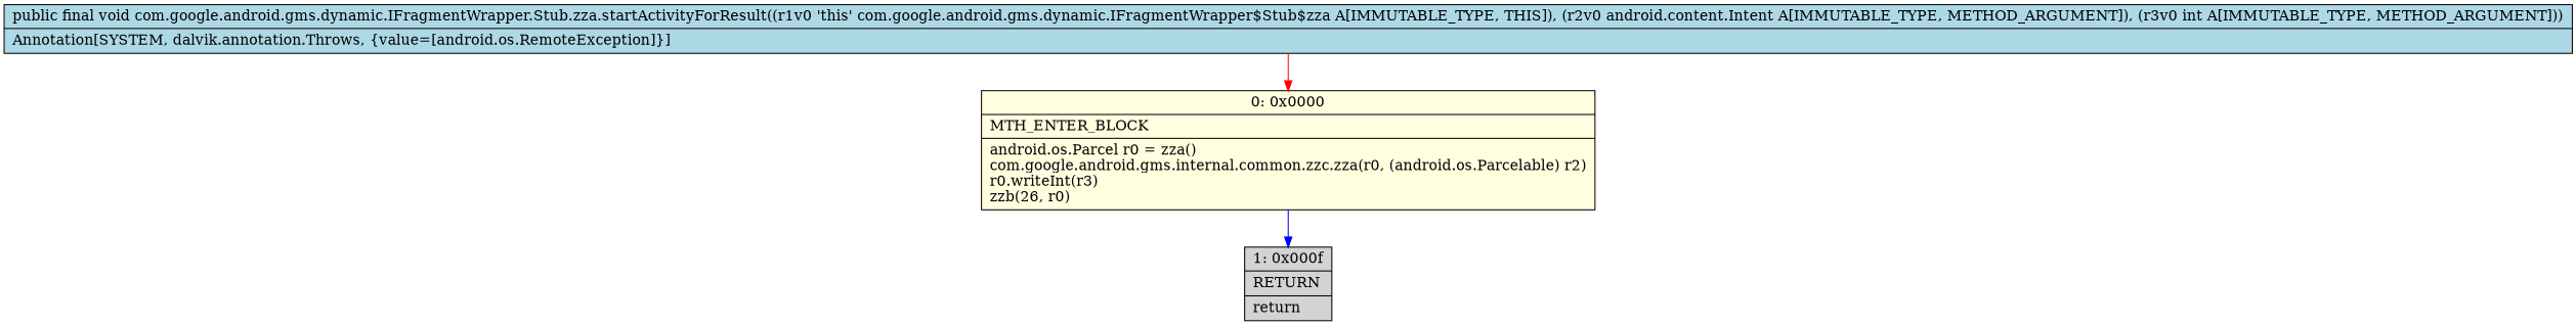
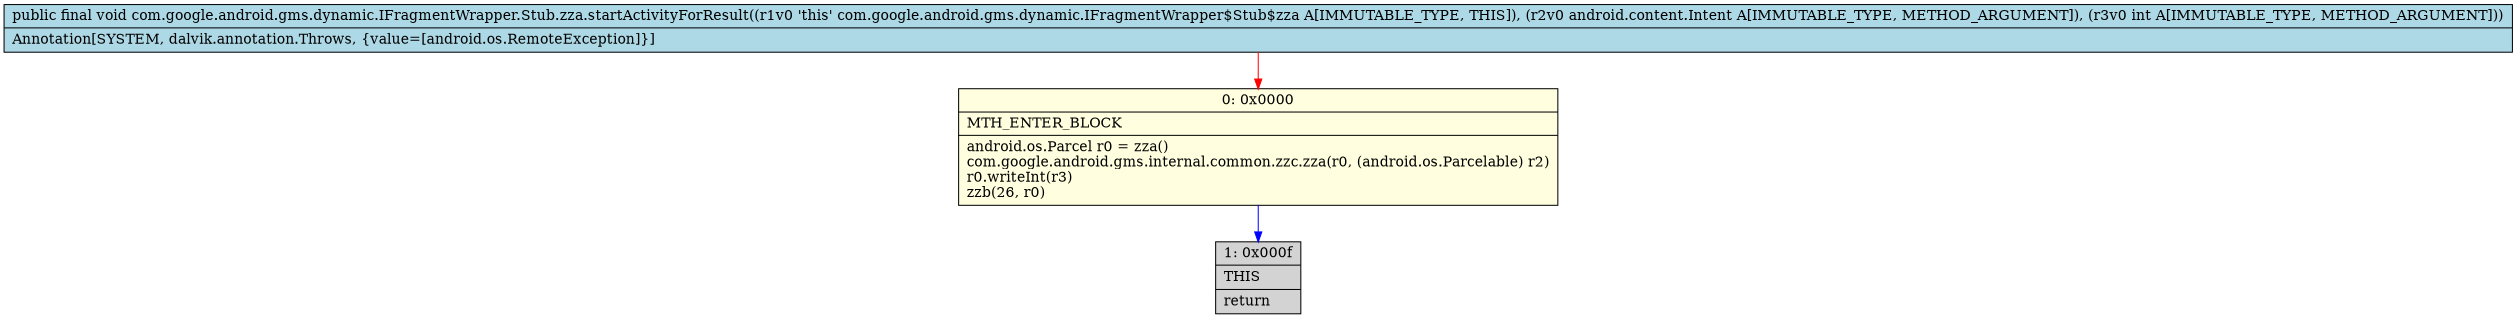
  digraph {
    node [shape=record style=filled]
    n1 [label="{0\:\ 0x0000|MTH_ENTER_BLOCK\l|android.os.Parcel r0 = zza()\lcom.google.android.gms.internal.common.zzc.zza(r0, (android.os.Parcelable) r2)\lr0.writeInt(r3)\lzzb(26, r0)\l}" fillcolor=lightyellow]
-   n2 [label="{1\:\ 0x000f|RETURN\l|return\l}" fillcolor=lightgrey]
+   n2 [label="{1\:\ 0x000f|THIS\l|return\l}" fillcolor=lightgrey]
    n3 [label="{public final void com.google.android.gms.dynamic.IFragmentWrapper.Stub.zza.startActivityForResult((r1v0 'this' com.google.android.gms.dynamic.IFragmentWrapper$Stub$zza A[IMMUTABLE_TYPE, THIS]), (r2v0 android.content.Intent A[IMMUTABLE_TYPE, METHOD_ARGUMENT]), (r3v0 int A[IMMUTABLE_TYPE, METHOD_ARGUMENT]))  | Annotation[SYSTEM, dalvik.annotation.Throws, \{value=[android.os.RemoteException]\}]\l}" fillcolor=lightblue]
    n1 -> n2 [color=blue]
    n3 -> n1 [color=red]
  }
